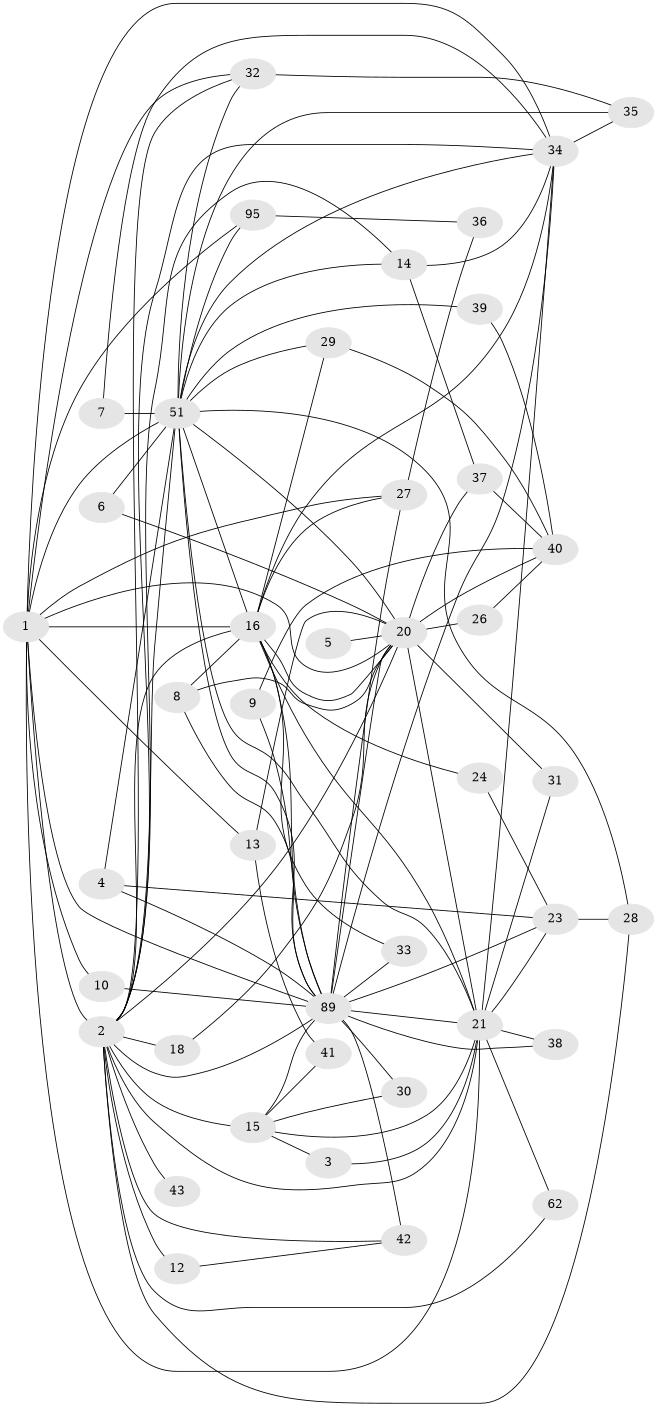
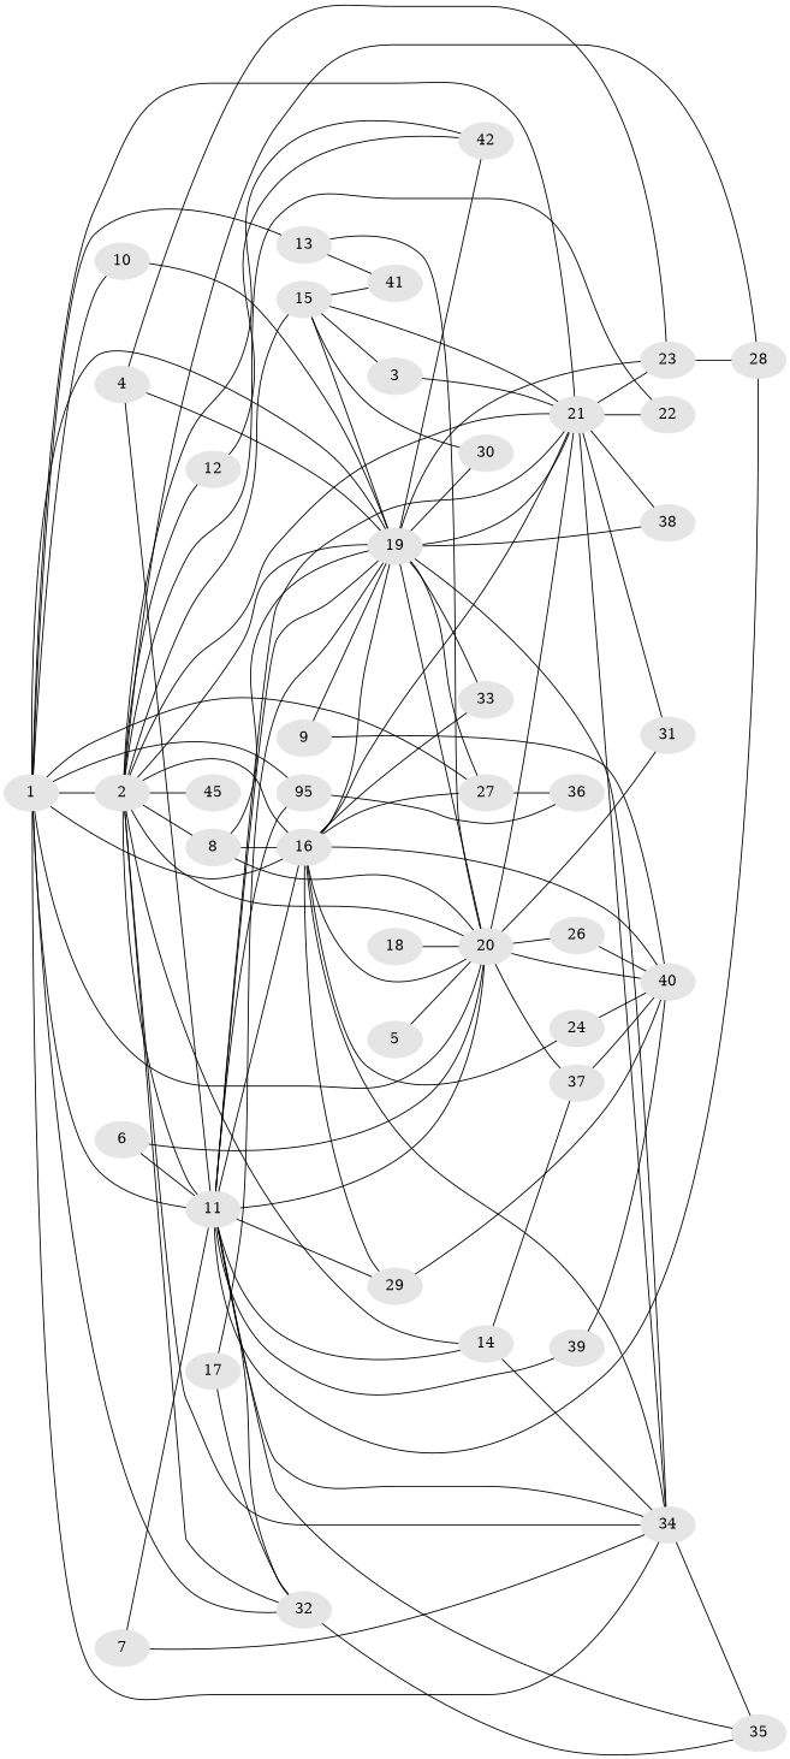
  graph {
    rankdir=LR
    node [color=gray90 style=filled]
    edge [weight=1.0]
    1
    2
    10
-   11 [label=51]
+   11
    13
    16
-   19 [label=89]
+   19
    20
    21
    n10 [label=95]
    27
    32
    34
    12
    14
    15
    18
-   22 [label=62]
+   22
    28
    42
-   43
+   43 [label=45]
    29
    35
    39
    41
    40
    24
    33
    23
    30
    38
    37
    26
    31
    36
    3
    4
    5
    6
    7
    8
    9
+   17
    1 -- 2 [weight=4.0]
    1 -- 10
    1 -- 11 [weight=2.0]
    1 -- 13
    1 -- 16 [weight=4.0]
    1 -- 19 [weight=4.0]
    1 -- 20 [weight=2.0]
    1 -- 21 [weight=3.0]
    1 -- n10
    1 -- 27
    1 -- 32
    1 -- 34 [weight=4.0]
    2 -- 11 [weight=3.0]
    2 -- 16 [weight=2.0]
    2 -- 19 [weight=2.0]
    2 -- 20 [weight=2.0]
    2 -- 21 [weight=2.0]
    2 -- 32
    2 -- 34 [weight=2.0]
    2 -- 12
    2 -- 14
    2 -- 15
-   2 -- 18
+   2 -- 8
    2 -- 22
    2 -- 28
    2 -- 42 [weight=2.0]
    2 -- 43 [weight=2.0]
    10 -- 19
    11 -- 16
    11 -- 19
    11 -- 20
    11 -- 21
    11 -- n10 [weight=2.0]
    11 -- 32
    11 -- 34
    11 -- 14
    11 -- 28
    11 -- 29
    11 -- 35
    11 -- 39
    13 -- 20 [weight=2.0]
    13 -- 41
    16 -- 19
    16 -- 20
    16 -- 21
    16 -- 27
    16 -- 34
    16 -- 29
+   16 -- 40
    16 -- 24
    16 -- 33
    19 -- 20
    19 -- 21
    19 -- 27
    19 -- 34
    19 -- 42
    19 -- 33
    19 -- 23
    19 -- 30
    19 -- 38
    20 -- 21
    20 -- 40 [weight=2.0]
    20 -- 37
    20 -- 26
    20 -- 31
    21 -- 34
    21 -- 22
    21 -- 23
    21 -- 38
    21 -- 31
    n10 -- 36
    27 -- 36
    32 -- 35
    34 -- 35
    12 -- 42
    14 -- 34
    14 -- 37
    15 -- 19
    15 -- 21
    15 -- 41
    15 -- 30
    15 -- 3
    18 -- 20
    29 -- 40
    39 -- 40
-   24 -- 23
+   24 -- 40
    23 -- 28
    37 -- 40
    26 -- 40
    3 -- 21
    4 -- 11
    4 -- 19
    4 -- 23
    5 -- 20
    6 -- 11
    6 -- 20
    7 -- 11 [weight=2.0]
    7 -- 34
    8 -- 16
    8 -- 19
    8 -- 20
    9 -- 19
    9 -- 40
+   17 -- 19
+   17 -- 32
  }
